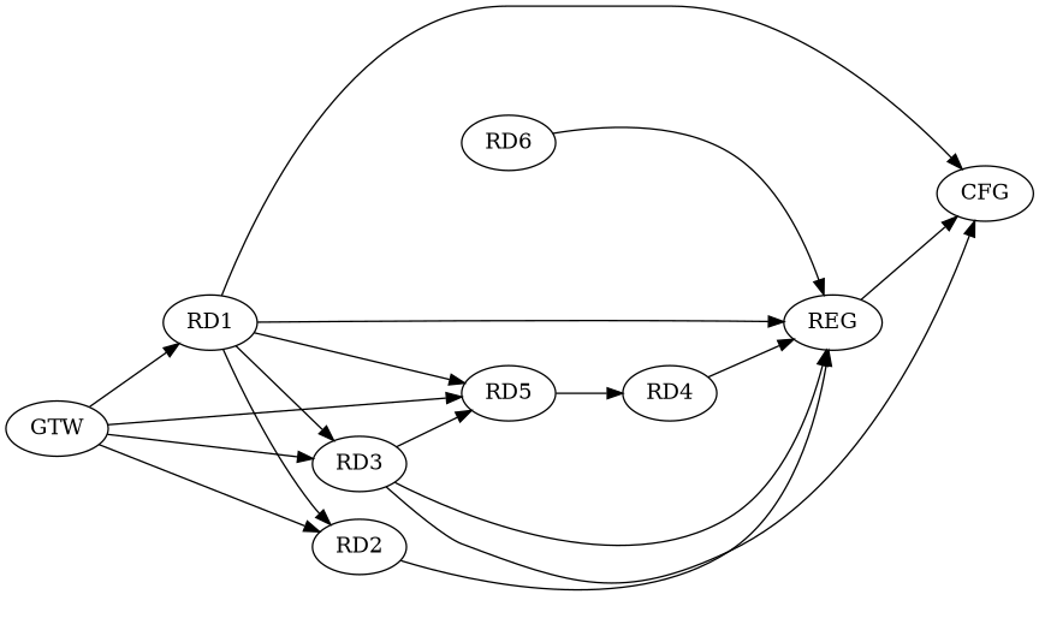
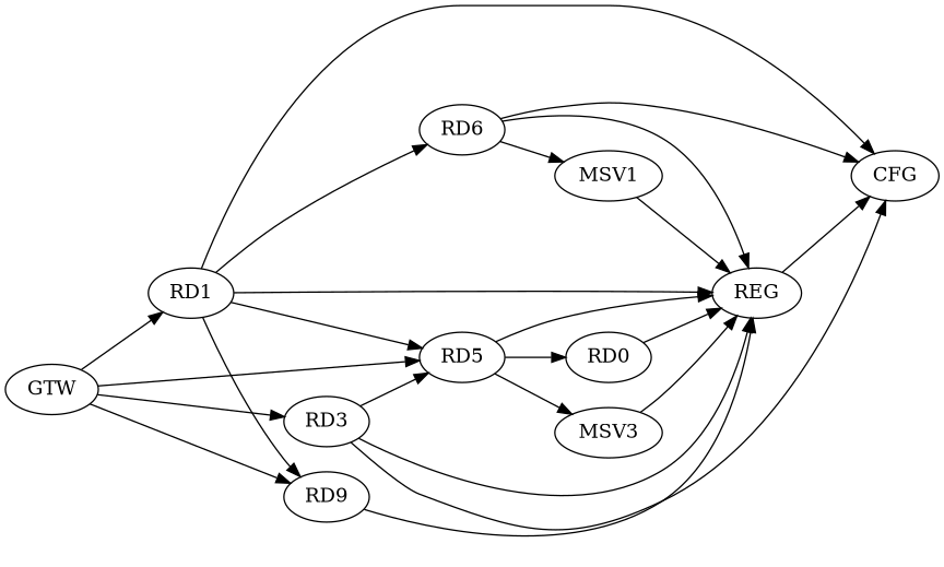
  strict digraph {
    rankdir=LR
    n1 [label=RD1]
-   n2 [label=RD2]
+   n2 [label=RD9]
    n3 [label=RD5]
    n4 [label=RD6]
    n5 [label=REG]
    n6 [label=CFG]
-   n7 [label=RD4]
+   n7 [label=RD0]
+   n8 [label=MSV3]
+   n9 [label=MSV1]
    n10 [label=RD3]
    n11 [label=GTW]
    n1 -> n2
    n1 -> n3
-   n1 -> n10
+   n1 -> n4
    n1 -> n5
    n1 -> n6
    n2 -> n5
+   n3 -> n5
    n3 -> n7
+   n3 -> n8
    n4 -> n5
+   n4 -> n6
+   n4 -> n9
    n5 -> n6
    n7 -> n5
+   n8 -> n5
+   n9 -> n5
    n10 -> n3
    n10 -> n5
    n10 -> n6
    n11 -> n1
    n11 -> n2
    n11 -> n3
    n11 -> n10
  }
